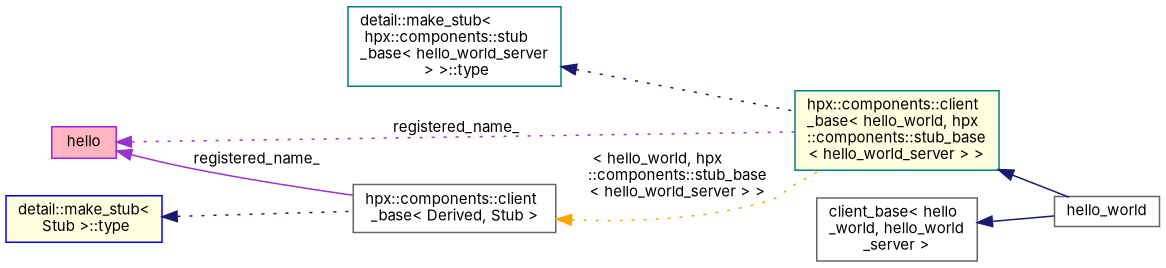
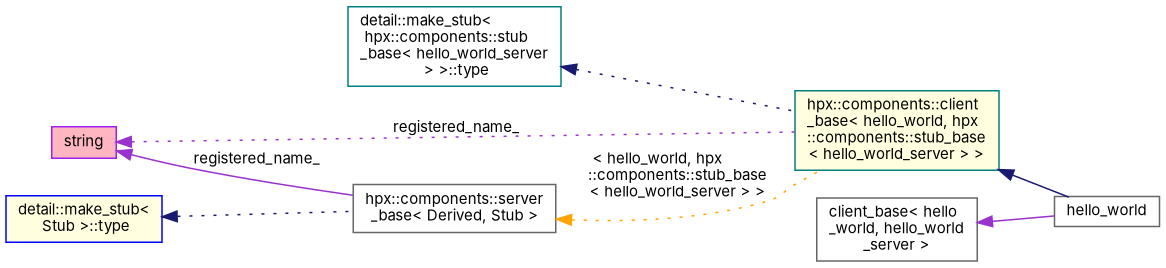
  digraph {
    fontname=Inter
    rankdir=LR
    node [color=gray40 fillcolor=white fontname=Inter fontsize=10 shape=record style=filled]
    edge [color=midnightblue dir=back fontname=Inter fontsize=10 labelfontname=Helvetica labelfontsize=10 style=dotted]
    n1 [fontcolor=black height=0.2 label=hello_world width=0.4]
    n2 [color=teal fillcolor=lightyellow height=0.2 label="hpx::components::client\l_base\< hello_world, hpx\l::components::stub_base\l\< hello_world_server \> \>" width=0.4]
    n3 [color=teal height=0.2 label="detail::make_stub\<\l hpx::components::stub\l_base\< hello_world_server\l \>  \>::type" width=0.4]
-   n4 [color=purple fillcolor=lightpink height=0.2 label=hello width=0.4]
-   n5 [height=0.2 label="hpx::components::client\l_base\< Derived, Stub \>" width=0.4]
+   n4 [color=purple fillcolor=lightpink height=0.2 label=string width=0.4]
+   n5 [height=0.2 label="hpx::components::server\l_base\< Derived, Stub \>" width=0.4]
    n6 [color=blue fillcolor=lightyellow height=0.2 label="detail::make_stub\<\l Stub \>::type" width=0.4]
    n7 [height=0.2 label="client_base\< hello\l_world, hello_world\l_server \>" width=0.4]
    n2 -> n1 [style=solid]
    n3 -> n2
    n4 -> n2 [color=darkorchid3 label=" registered_name_"]
    n4 -> n5 [color=darkorchid3 label=" registered_name_" style=solid]
    n5 -> n2 [color=orange label=" \< hello_world, hpx\l::components::stub_base\l\< hello_world_server \> \>"]
    n6 -> n5
-   n7 -> n1 [style=solid]
+   n7 -> n1 [color=darkorchid3 style=solid]
  }
